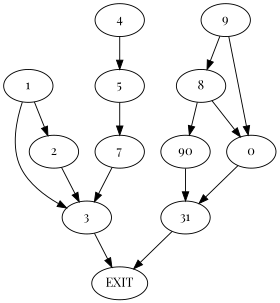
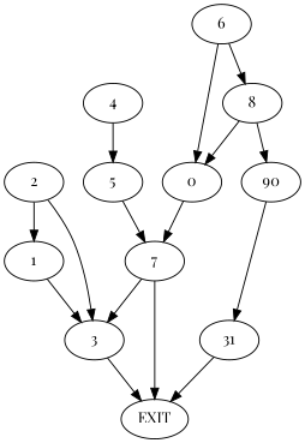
  digraph {
    fontname="Playfair Display"
    node [fontname="Playfair Display"]
    edge [fontname="Playfair Display"]
    1
    2
    3
    n4 [label=EXIT]
    4
    5
    7
-   6 [label=9]
+   6
    8
    n10 [label=0]
    n11 [label=90]
    n12 [label=31]
-   1 -> 2
+   2 -> 1
    1 -> 3
    2 -> 3
    3 -> n4
    4 -> 5
    5 -> 7
    7 -> 3
+   7 -> n4
    6 -> 8
    6 -> n10
    8 -> n10
    8 -> n11
-   n10 -> n12
+   n10 -> 7
    n11 -> n12
    n12 -> n4
  }
